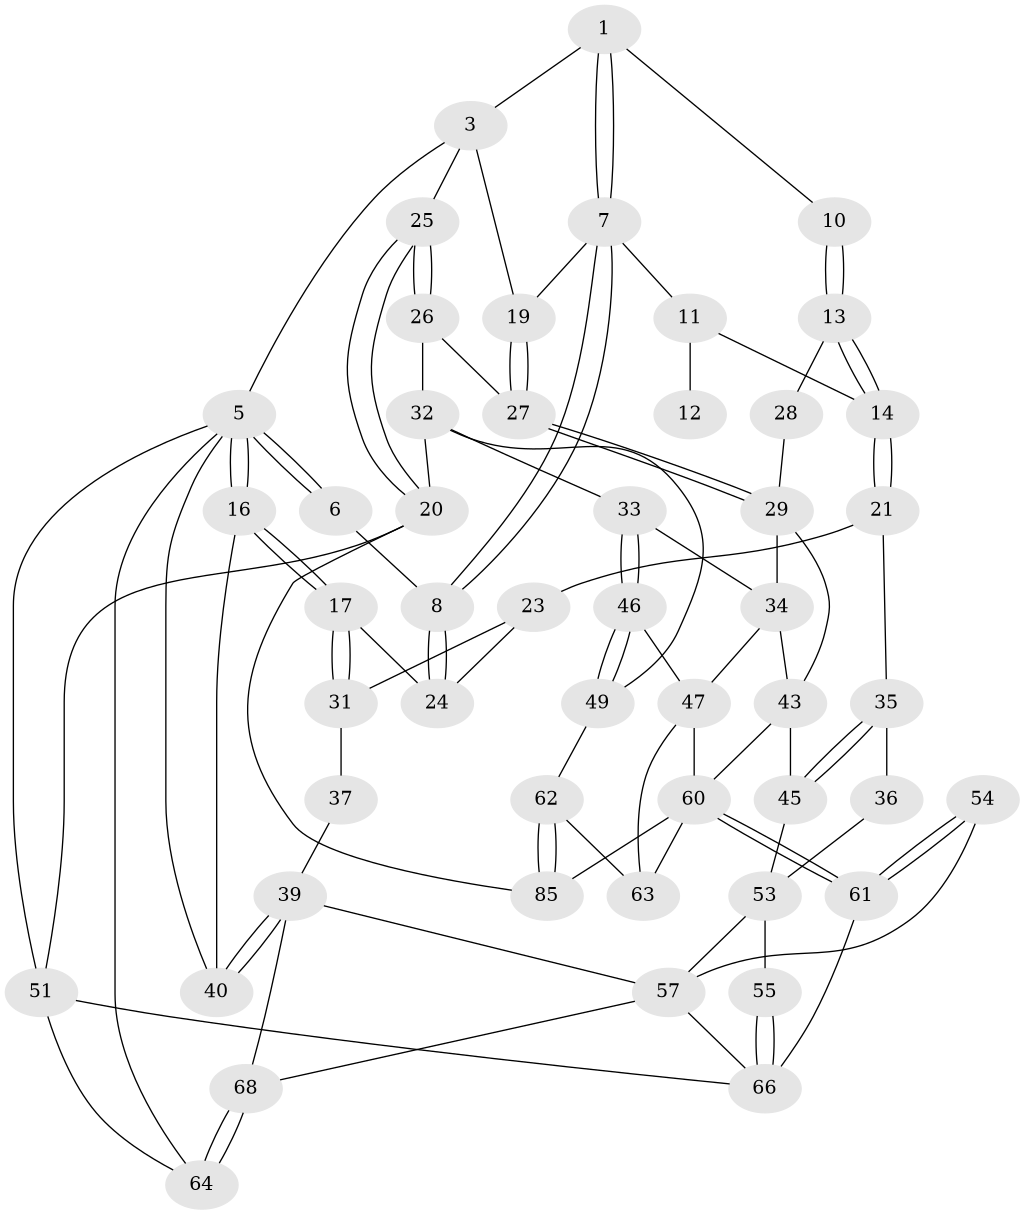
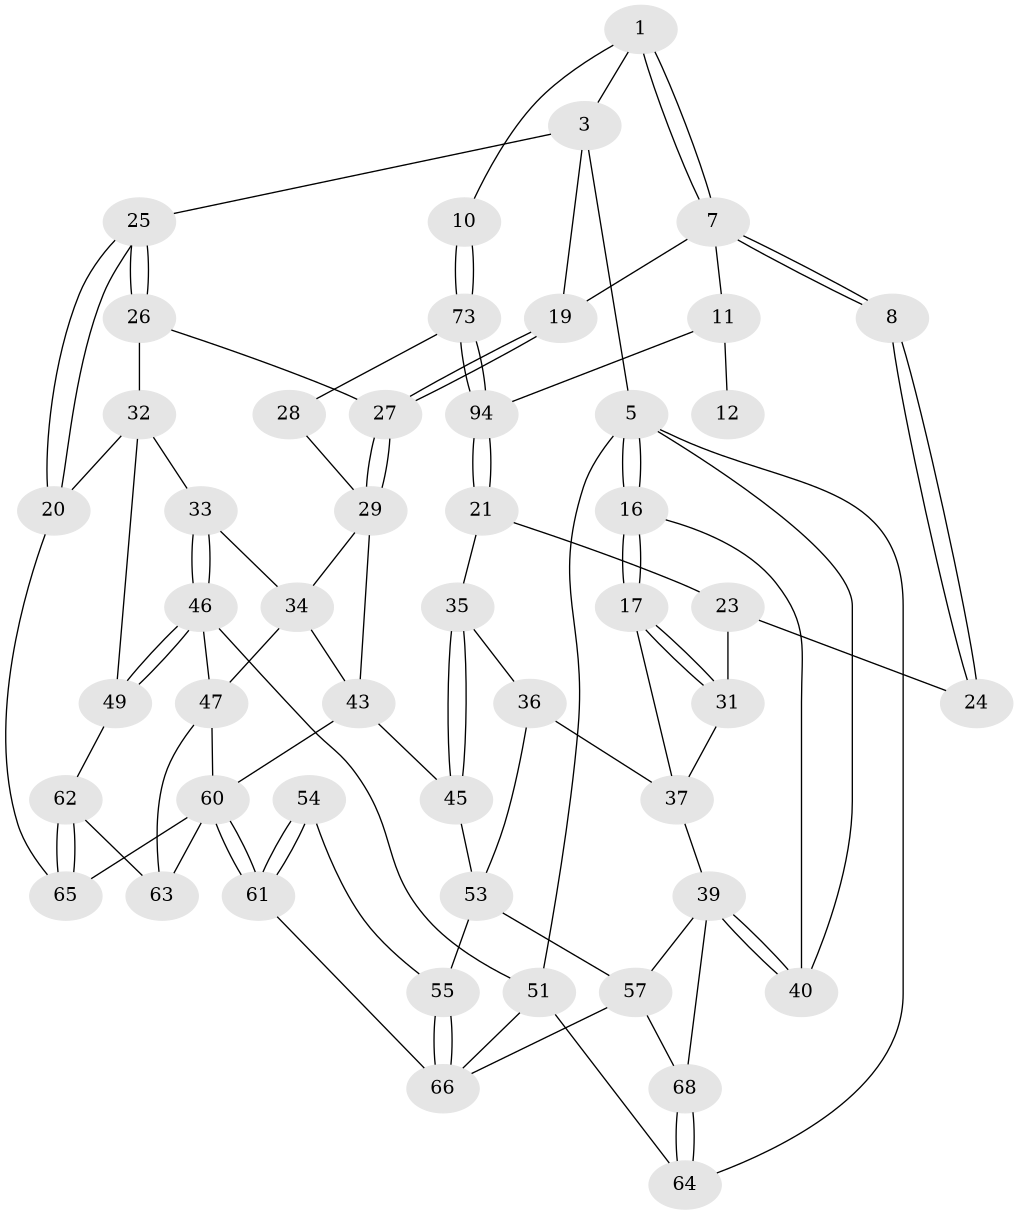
  graph {
    node [color=gray90 style=filled]
    1 [super="+2"]
    3 [super="+4"]
    7
    10
    5 [super="+70"]
    19
    25
    8 [super="+9"]
    11 [super="+15"]
-   13 [super="+20"]
+   13 [super="+20" label=73]
    51 [super="+72"]
-   6
    16
    40
    n15 [label=64]
    27
    26
    n18 [label=20 super="+52"]
    66 [super="+71"]
    17 [super="+18"]
    24
    12
-   14
+   14 [label=94]
    31
    28
    21 [super="+22"]
    29 [super="+30"]
    23
    35
    37 [super="+38"]
    36 [super="+41"]
    45
    32 [super="+48"]
-   65 [label=85]
+   65
    33
    49
    34 [super="+42"]
    43 [super="+44"]
    47 [super="+59"]
    60 [super="+64"]
    39 [super="+58"]
    46
    62
    63
    53 [super="+56"]
    57 [super="+67"]
    55
    68
    54
    61
    1 -- 3
    1 -- 7
    1 -- 7
    1 -- 10
    3 -- 5
    3 -- 19
    3 -- 25
    7 -- 19
    7 -- 8
    7 -- 8
    7 -- 11
    10 -- 13
    10 -- 13
    5 -- 51
-   5 -- 6
-   5 -- 6
    5 -- 16
    5 -- 16
    5 -- 40
    5 -- n15
    19 -- 27
    19 -- 27
    25 -- 26
    25 -- 26
    25 -- n18
    25 -- n18
    8 -- 24
    8 -- 24
    11 -- 12 [weight=2]
    11 -- 14
    13 -- 14
    13 -- 14
    13 -- 28
    51 -- n15
    51 -- 66
-   6 -- 8
    16 -- 40
    16 -- 17
    16 -- 17
    27 -- 29
    27 -- 29
    26 -- 27
    26 -- 32
-   n18 -- 51
+   46 -- 51
    n18 -- 65
-   17 -- 24
+   17 -- 37
    17 -- 31
    17 -- 31
    14 -- 21
    14 -- 21
    31 -- 37
    28 -- 29
    21 -- 23
    21 -- 35
    29 -- 34
    29 -- 43
    23 -- 24
    23 -- 31
    35 -- 36
    35 -- 45
    35 -- 45
    37 -- 39
+   36 -- 37 [weight=2]
    36 -- 53
    45 -- 53
    32 -- n18
    32 -- 33
    32 -- 49
    33 -- 34
    33 -- 46
    33 -- 46
    49 -- 62
    34 -- 43
    34 -- 47
    43 -- 45
    43 -- 60
    47 -- 60
    47 -- 63
    60 -- 65
    60 -- 63
    60 -- 61
    60 -- 61
    39 -- 40
    39 -- 40
    39 -- 57
    39 -- 68
    46 -- 49
    46 -- 49
    46 -- 47
    62 -- 65
    62 -- 65
    62 -- 63
    53 -- 57
    53 -- 55
    57 -- 66
    57 -- 68
    55 -- 66
    55 -- 66
    68 -- n15
    68 -- n15
-   54 -- 57
+   54 -- 55
    54 -- 61
    54 -- 61
    61 -- 66
  }
